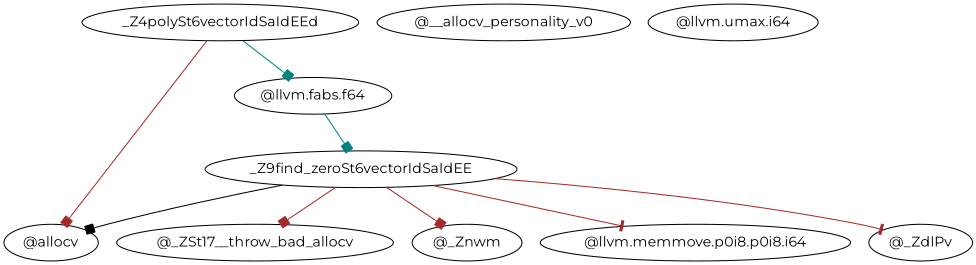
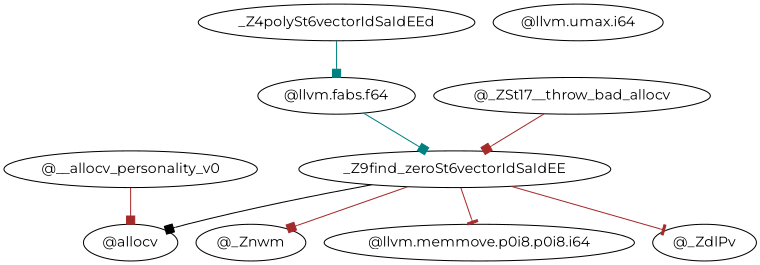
  digraph {
    fontname=Montserrat
    node [fontname=Montserrat shape=ellipse]
    edge [arrowhead=box color=brown fontname=Montserrat]
    n1 [label=_Z4polySt6vectorIdSaIdEEd]
    n2 [label="@allocv"]
    n3 [label="@llvm.fabs.f64"]
    n4 [label=_Z9find_zeroSt6vectorIdSaIdEE]
    n5 [label="@_ZSt17__throw_bad_allocv"]
    n6 [label="@_Znwm"]
    n7 [label="@llvm.memmove.p0i8.p0i8.i64"]
    n8 [label="@_ZdlPv"]
    n9 [label="@__allocv_personality_v0"]
    n10 [label="@llvm.umax.i64"]
-   n1 -> n2
+   n9 -> n2
    n1 -> n3 [color=teal]
    n3 -> n4 [color=teal]
    n4 -> n2 [color=black]
-   n4 -> n5
+   n5 -> n4
    n4 -> n6
    n4 -> n7 [arrowhead=tee]
    n4 -> n8 [arrowhead=tee]
  }
